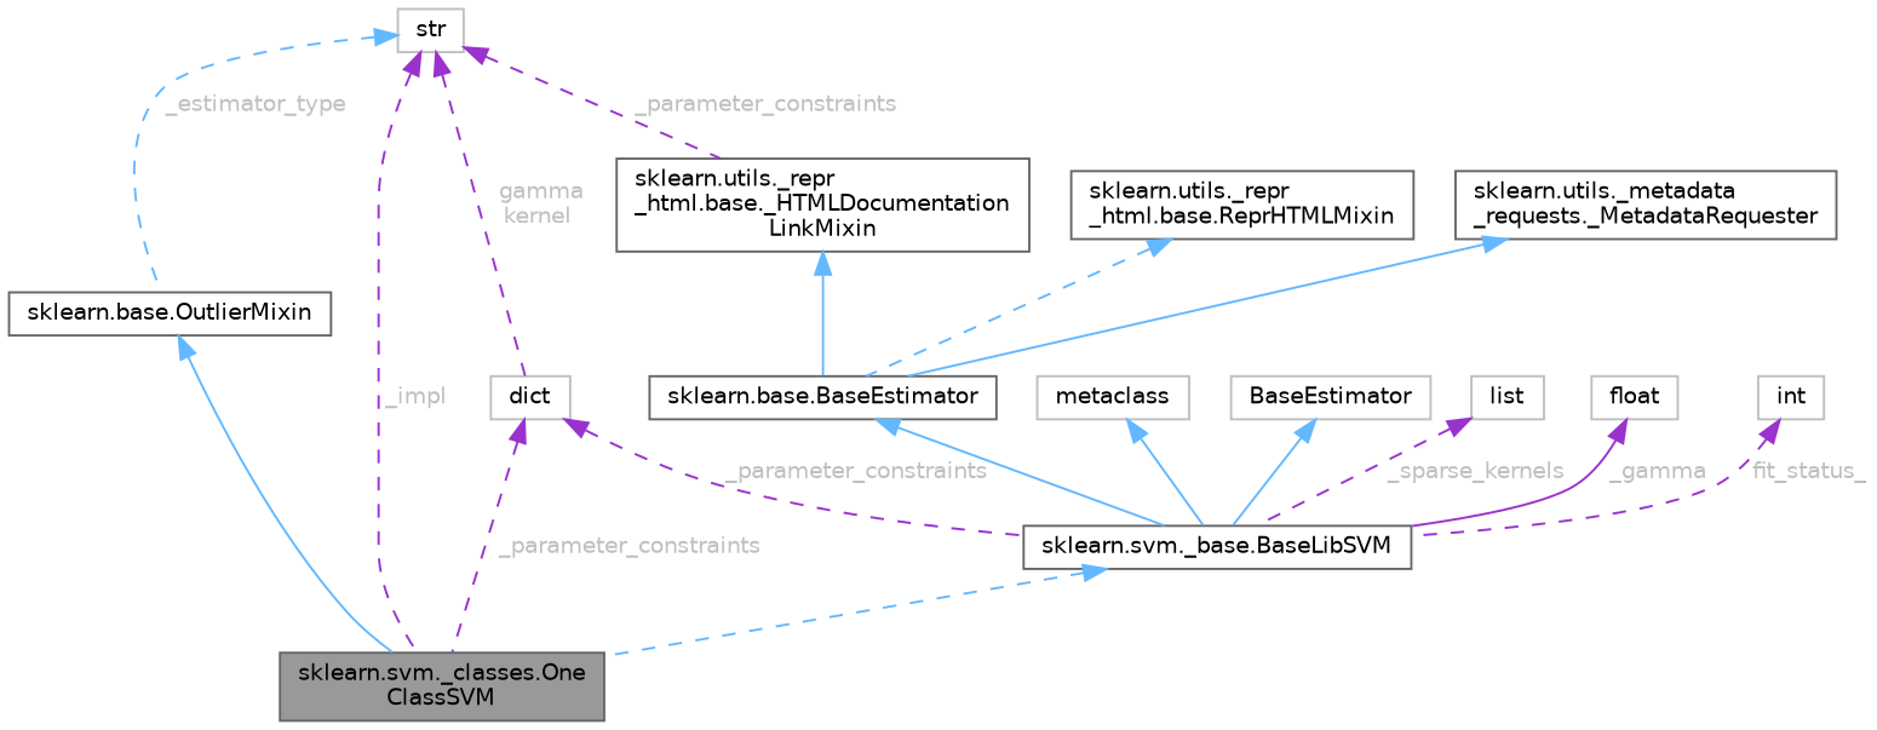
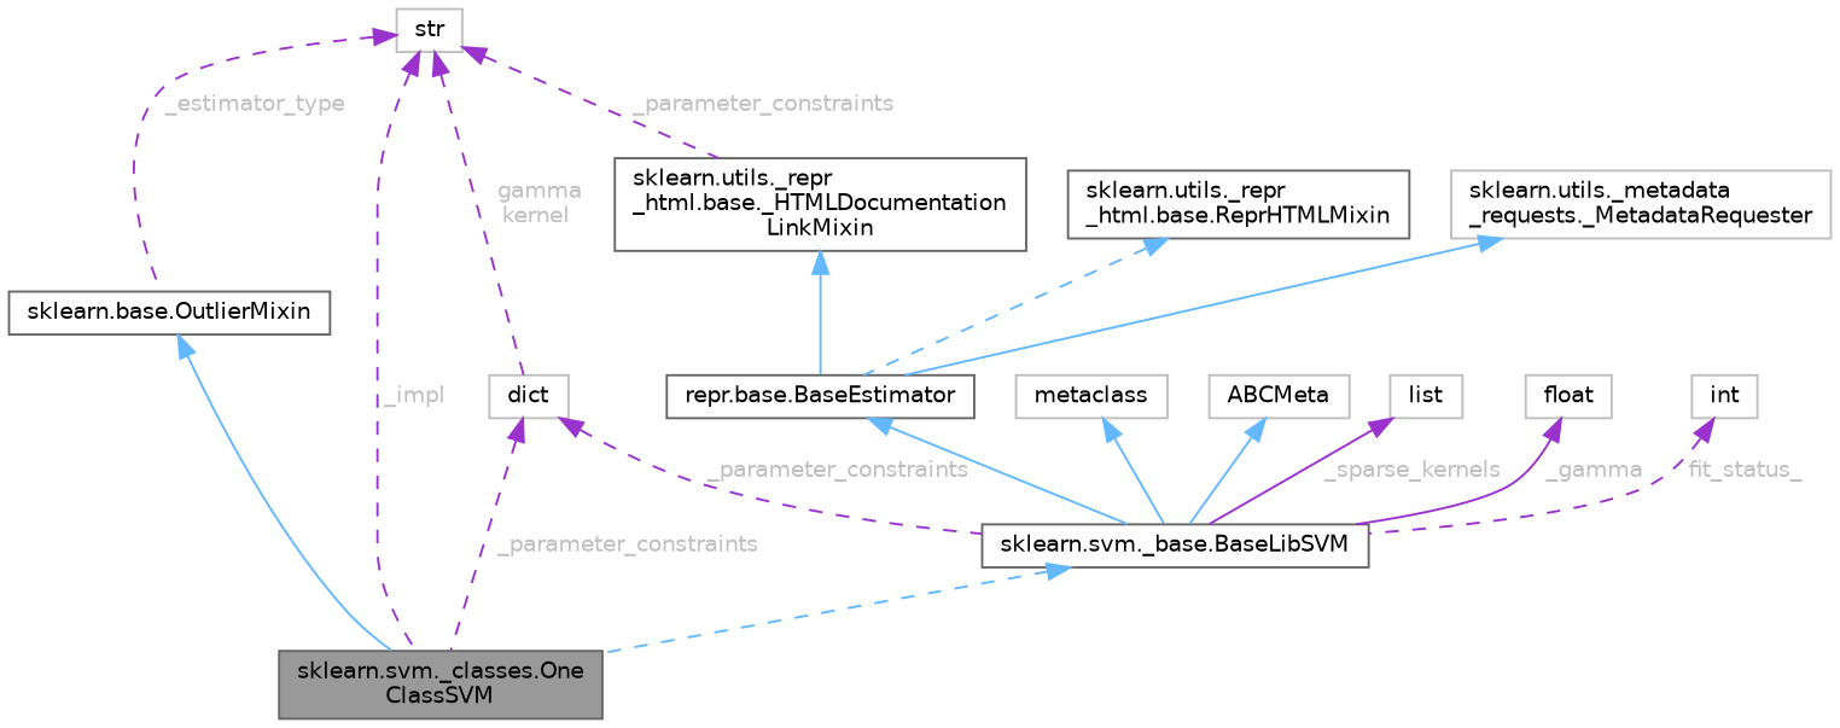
  digraph {
    rankdir=TB
    node [color=gray40 fillcolor=white fontname=Helvetica fontsize=10 shape=box style=filled]
    edge [color=darkorchid3 dir=back fontname=Helvetica fontsize=10 labelfontname=Helvetica labelfontsize=10 style=dashed fontcolor=grey]
    n1 [fillcolor=grey60 fontcolor=black height=0.2 label="sklearn.svm._classes.One\lClassSVM" width=0.4]
    n2 [height=0.2 label="sklearn.base.OutlierMixin" width=0.4]
    n3 [color=grey75 height=0.2 label=str width=0.4]
    n4 [height=0.2 label="sklearn.utils._repr\l_html.base._HTMLDocumentation\lLinkMixin" width=0.4]
    n5 [color=grey75 height=0.2 label=dict width=0.4]
    n6 [height=0.2 label="sklearn.svm._base.BaseLibSVM" width=0.4]
-   n7 [height=0.2 label="sklearn.base.BaseEstimator" width=0.4]
+   n7 [height=0.2 label="repr.base.BaseEstimator" width=0.4]
    n8 [height=0.2 label="sklearn.utils._repr\l_html.base.ReprHTMLMixin" width=0.4]
-   n9 [height=0.2 label="sklearn.utils._metadata\l_requests._MetadataRequester" width=0.4]
+   n9 [color=grey75 height=0.2 label="sklearn.utils._metadata\l_requests._MetadataRequester" width=0.4]
    n10 [color=grey75 height=0.2 label=metaclass width=0.4]
-   n11 [color=grey75 height=0.2 label=BaseEstimator width=0.4]
+   n11 [color=grey75 height=0.2 label=ABCMeta width=0.4]
    n12 [color=grey75 height=0.2 label=list width=0.4]
    n13 [color=grey75 height=0.2 label=float width=0.4]
    n14 [color=grey75 height=0.2 label=int width=0.4]
    n2 -> n1 [color=steelblue1 style=solid fontcolor=""]
    n3 -> n1 [label=" _impl"]
-   n3 -> n2 [color=steelblue1 label=" _estimator_type"]
+   n3 -> n2 [label=" _estimator_type"]
    n3 -> n4 [label=" _parameter_constraints"]
    n3 -> n5 [label=" gamma\nkernel"]
    n4 -> n7 [color=steelblue1 style=solid fontcolor=""]
    n5 -> n1 [label=" _parameter_constraints"]
    n5 -> n6 [label=" _parameter_constraints"]
    n6 -> n1 [color=steelblue1 fontcolor=""]
    n7 -> n6 [color=steelblue1 style=solid fontcolor=""]
    n8 -> n7 [color=steelblue1 fontcolor=""]
    n9 -> n7 [color=steelblue1 style=solid fontcolor=""]
    n10 -> n6 [color=steelblue1 style=solid fontcolor=""]
    n11 -> n6 [color=steelblue1 style=solid fontcolor=""]
-   n12 -> n6 [label=" _sparse_kernels"]
+   n12 -> n6 [label=" _sparse_kernels" style=solid]
    n13 -> n6 [label=" _gamma" style=solid]
    n14 -> n6 [label=" fit_status_"]
  }
